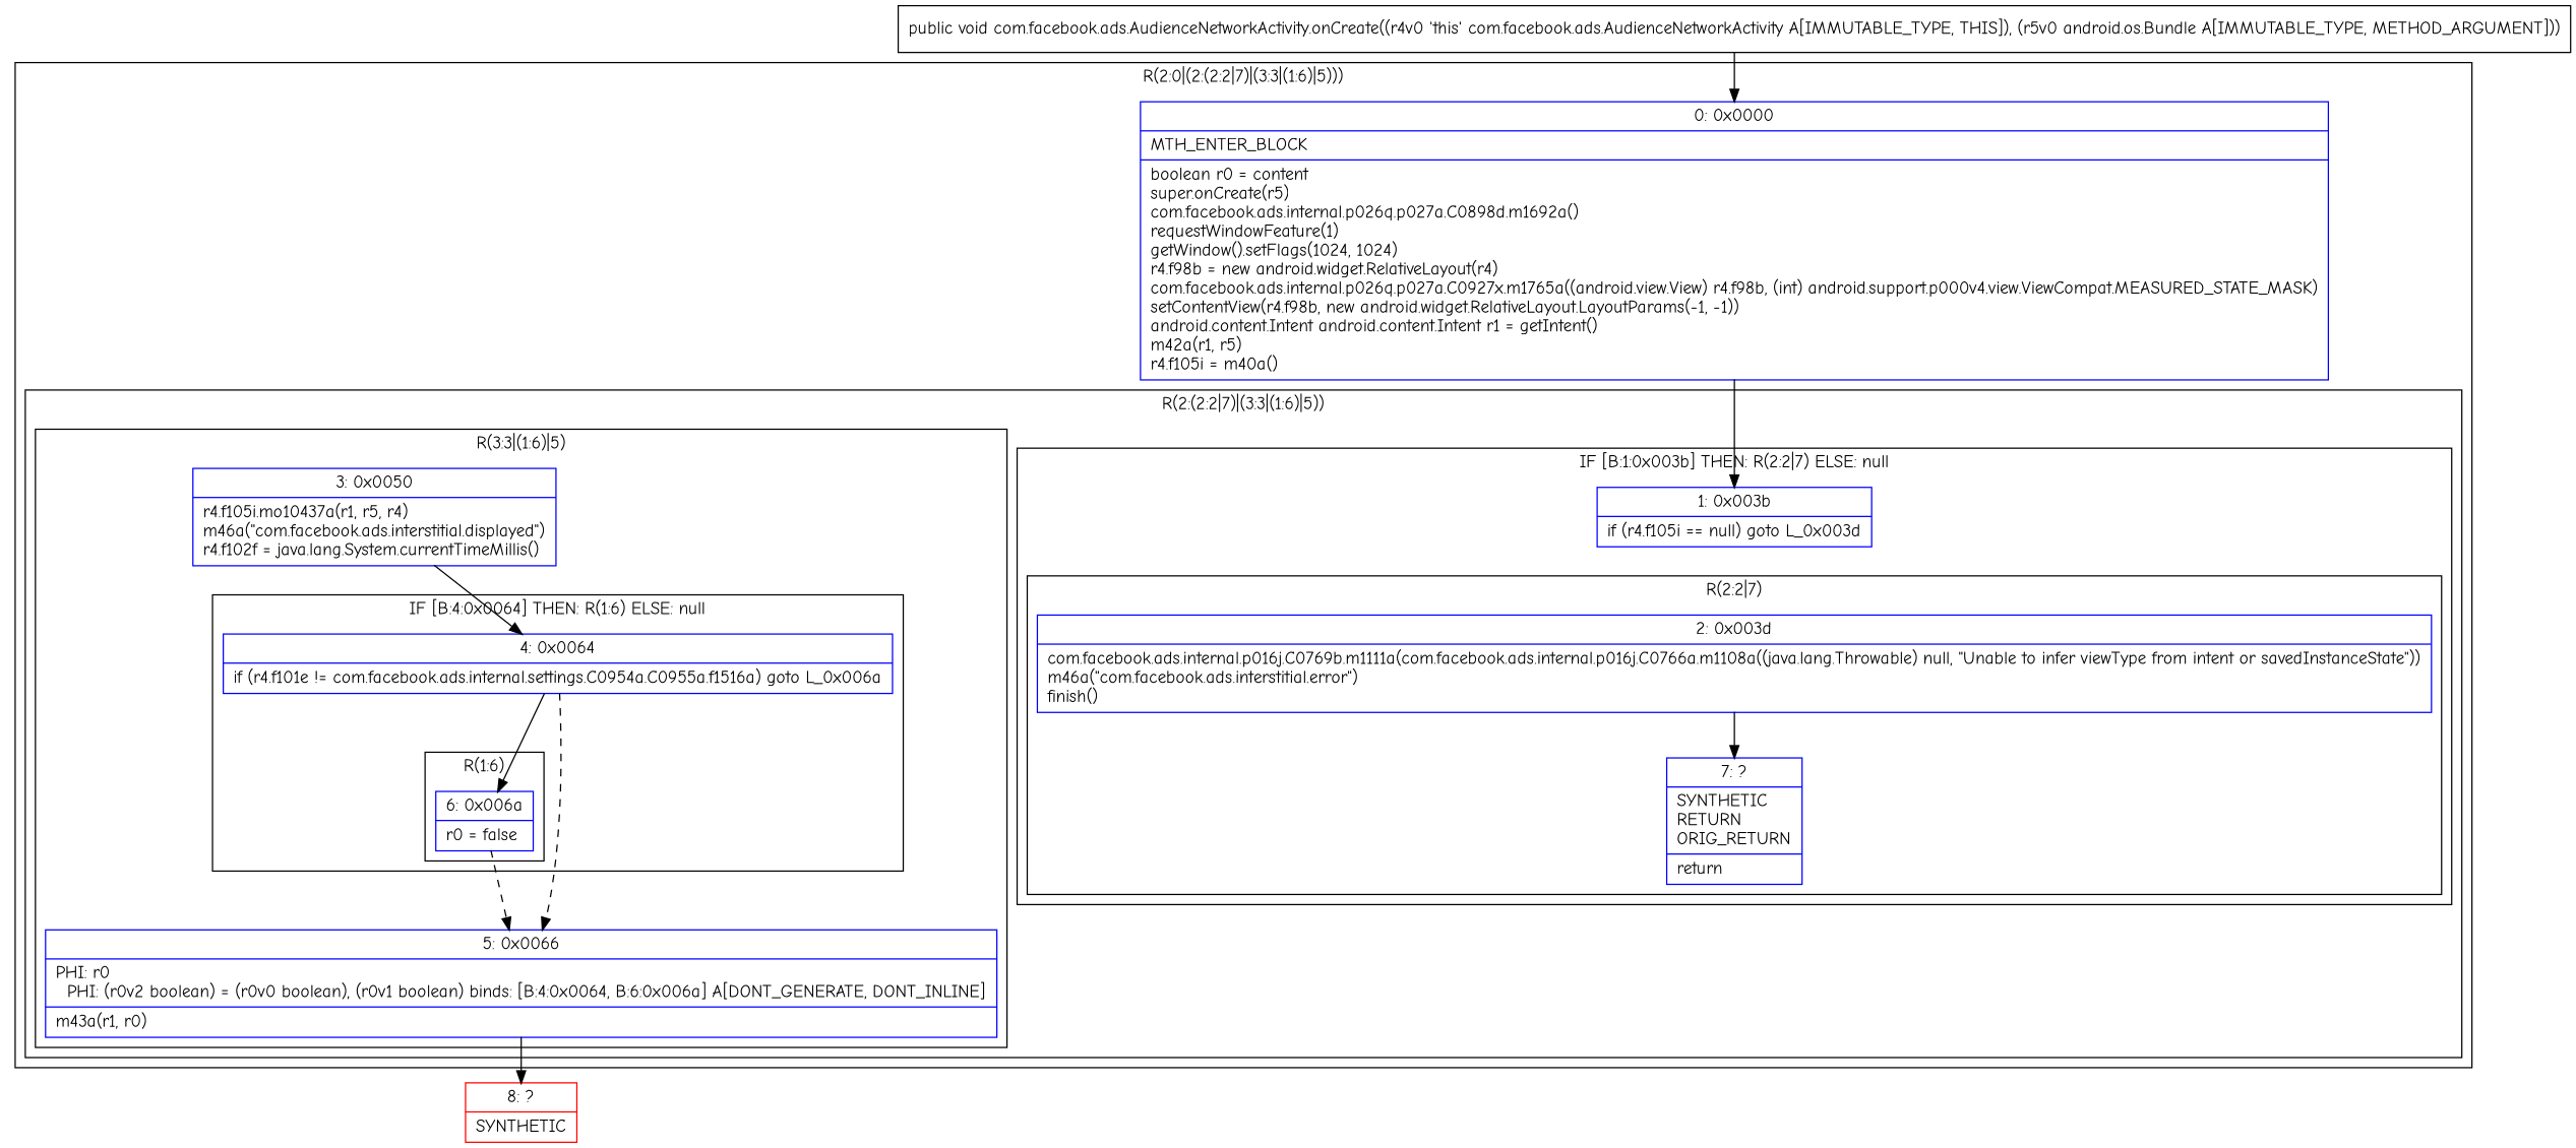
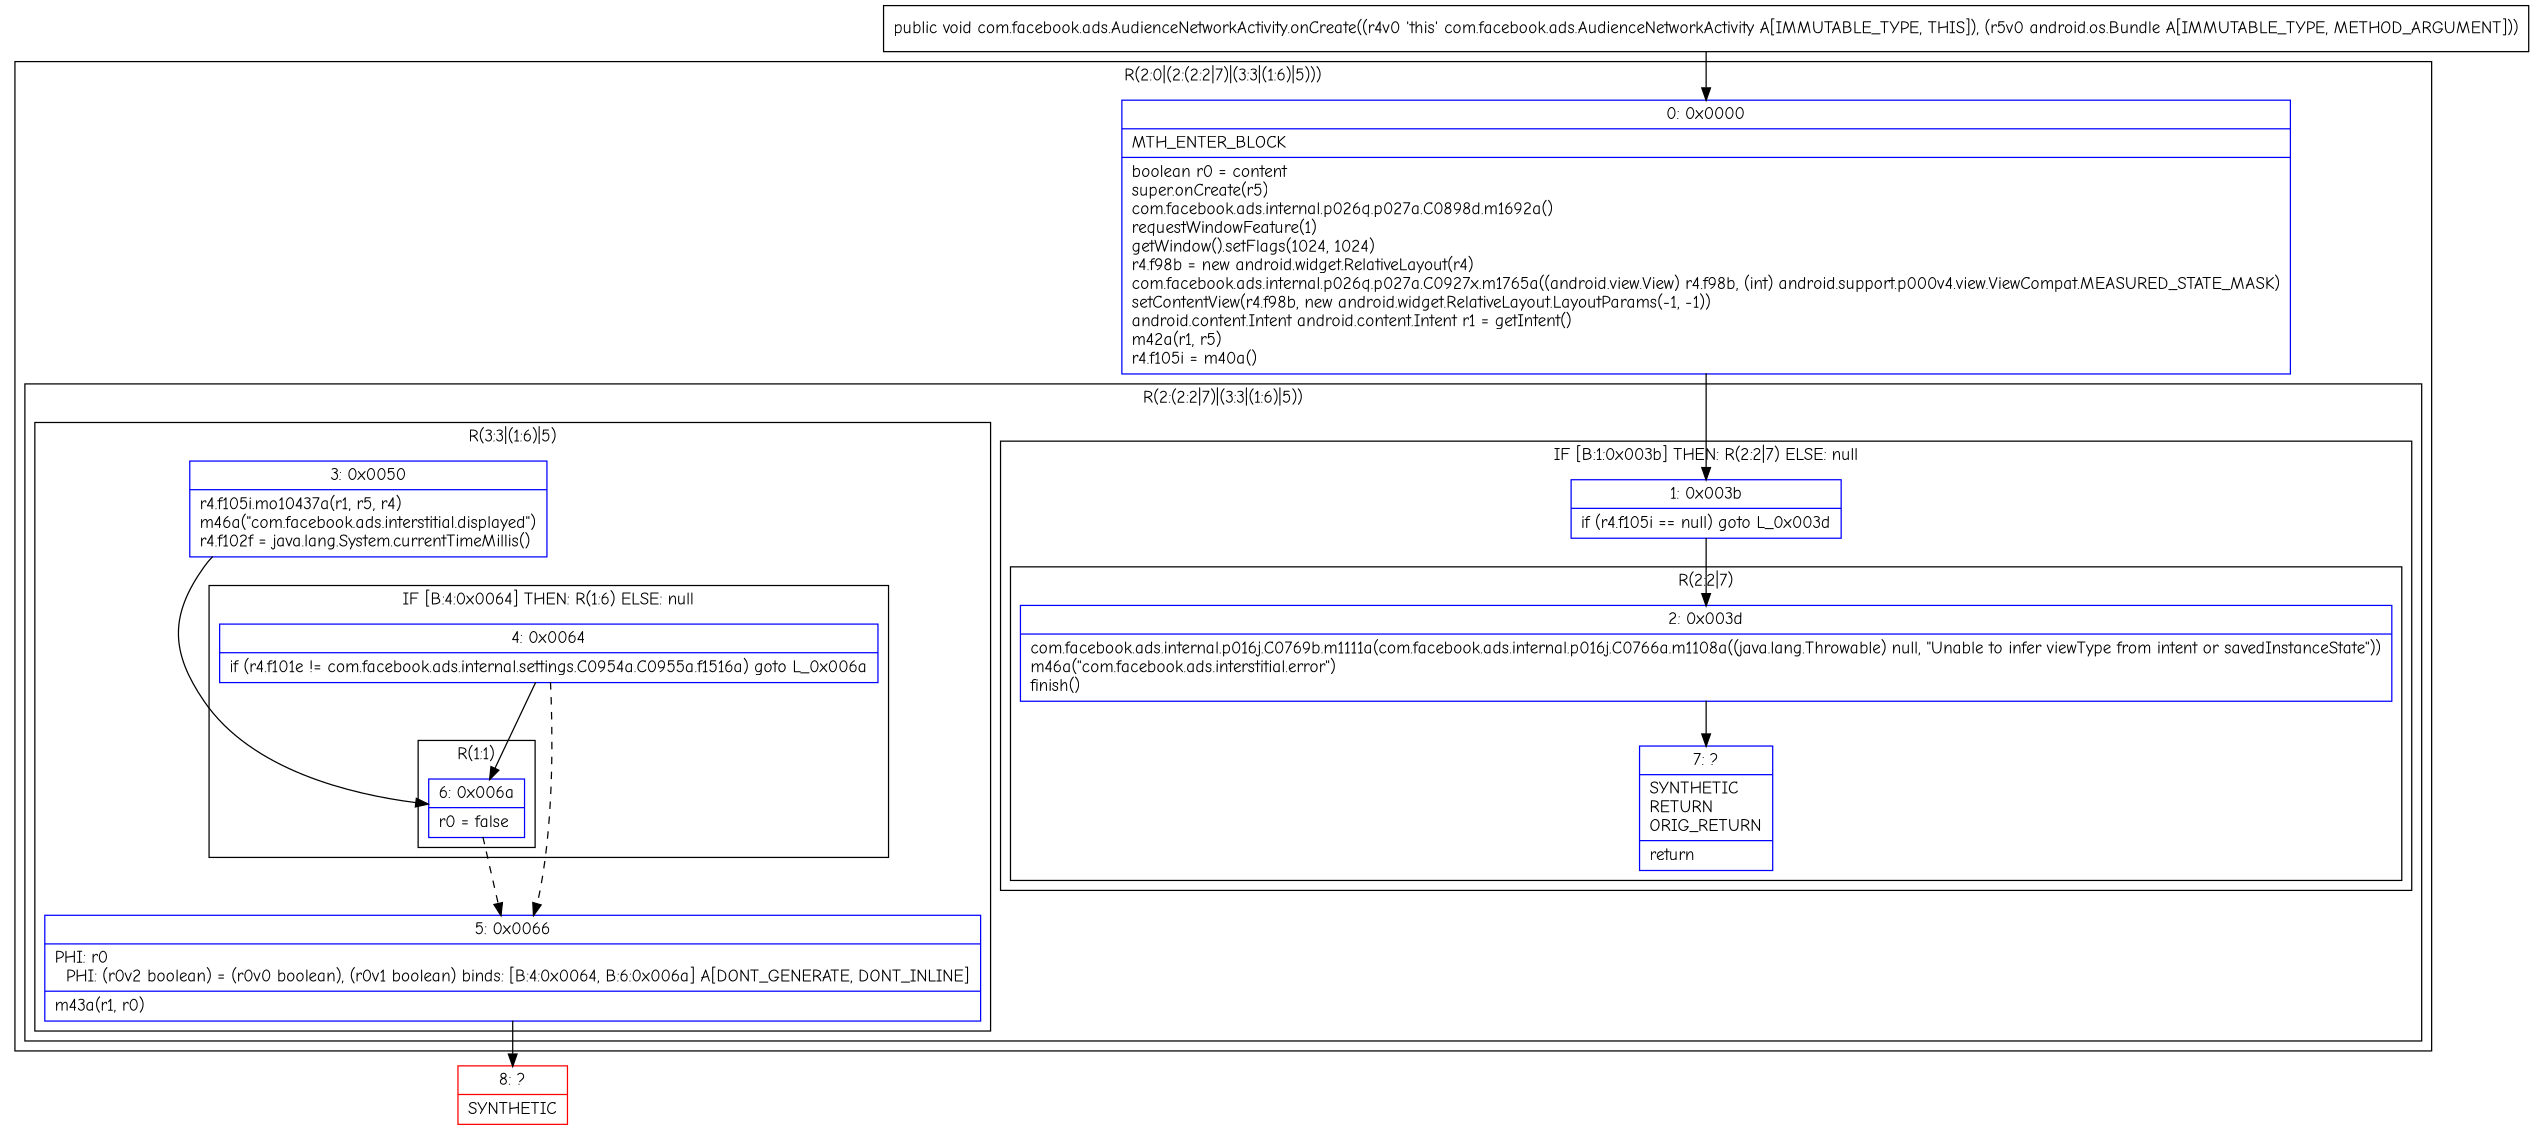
  digraph {
    fontname="Comic Neue"
    node [color=blue fontname="Comic Neue" shape=record]
    edge [fontname="Comic Neue"]
    n1 [label="{2\:\ 0x003d|com.facebook.ads.internal.p016j.C0769b.m1111a(com.facebook.ads.internal.p016j.C0766a.m1108a((java.lang.Throwable) null, \"Unable to infer viewType from intent or savedInstanceState\"))\lm46a(\"com.facebook.ads.interstitial.error\")\lfinish()\l}"]
    n2 [label="{7\:\ ?|SYNTHETIC\lRETURN\lORIG_RETURN\l|return\l}"]
    n3 [label="{1\:\ 0x003b|if (r4.f105i == null) goto L_0x003d\l}"]
    n4 [label="{6\:\ 0x006a|r0 = false\l}"]
    n5 [label="{4\:\ 0x0064|if (r4.f101e != com.facebook.ads.internal.settings.C0954a.C0955a.f1516a) goto L_0x006a\l}"]
    n6 [label="{3\:\ 0x0050|r4.f105i.mo10437a(r1, r5, r4)\lm46a(\"com.facebook.ads.interstitial.displayed\")\lr4.f102f = java.lang.System.currentTimeMillis()\l}"]
    n7 [label="{5\:\ 0x0066|PHI: r0 \l  PHI: (r0v2 boolean) = (r0v0 boolean), (r0v1 boolean) binds: [B:4:0x0064, B:6:0x006a] A[DONT_GENERATE, DONT_INLINE]\l|m43a(r1, r0)\l}"]
    n8 [label="{0\:\ 0x0000|MTH_ENTER_BLOCK\l|boolean r0 = content\lsuper.onCreate(r5)\lcom.facebook.ads.internal.p026q.p027a.C0898d.m1692a()\lrequestWindowFeature(1)\lgetWindow().setFlags(1024, 1024)\lr4.f98b = new android.widget.RelativeLayout(r4)\lcom.facebook.ads.internal.p026q.p027a.C0927x.m1765a((android.view.View) r4.f98b, (int) android.support.p000v4.view.ViewCompat.MEASURED_STATE_MASK)\lsetContentView(r4.f98b, new android.widget.RelativeLayout.LayoutParams(\-1, \-1))\landroid.content.Intent android.content.Intent r1 = getIntent()\lm42a(r1, r5)\lr4.f105i = m40a()\l}"]
    n9 [color=red label="{8\:\ ?|SYNTHETIC\l}"]
    n10 [label="{public void com.facebook.ads.AudienceNetworkActivity.onCreate((r4v0 'this' com.facebook.ads.AudienceNetworkActivity A[IMMUTABLE_TYPE, THIS]), (r5v0 android.os.Bundle A[IMMUTABLE_TYPE, METHOD_ARGUMENT])) }" color=""]
    subgraph cluster_1 {
      label="R(2:0|(2:(2:2|7)|(3:3|(1:6)|5)))"
      n8
      subgraph cluster_2 {
        label="R(2:(2:2|7)|(3:3|(1:6)|5))"
        subgraph cluster_3 {
          label="IF [B:1:0x003b] THEN: R(2:2|7) ELSE: null"
          n3
          subgraph cluster_4 {
            label="R(2:2|7)"
            n1
            n2
          }
        }
        subgraph cluster_5 {
          label="R(3:3|(1:6)|5)"
          n6
          n7
          subgraph cluster_6 {
            label="IF [B:4:0x0064] THEN: R(1:6) ELSE: null"
            n5
            subgraph cluster_7 {
-             label="R(1:6)"
+             label="R(1:1)"
              n4
            }
          }
        }
      }
    }
    n1 -> n2
+   n3 -> n1
    n4 -> n7 [style=dashed]
    n5 -> n4
    n5 -> n7 [style=dashed]
-   n6 -> n5
+   n6 -> n4
    n7 -> n9
    n8 -> n3
    n10 -> n8
  }
